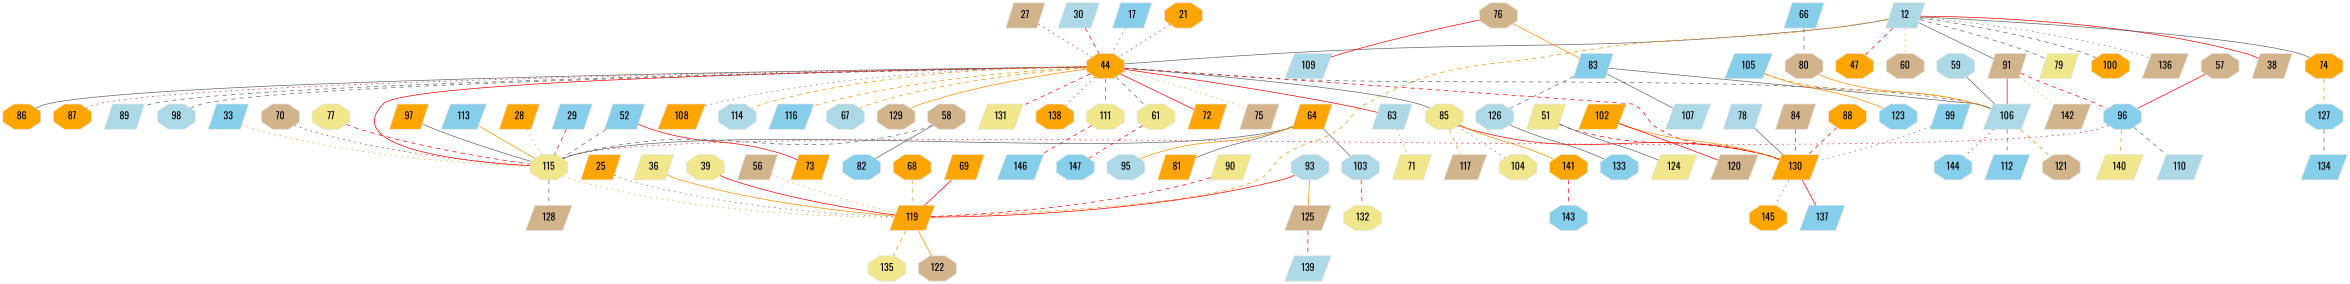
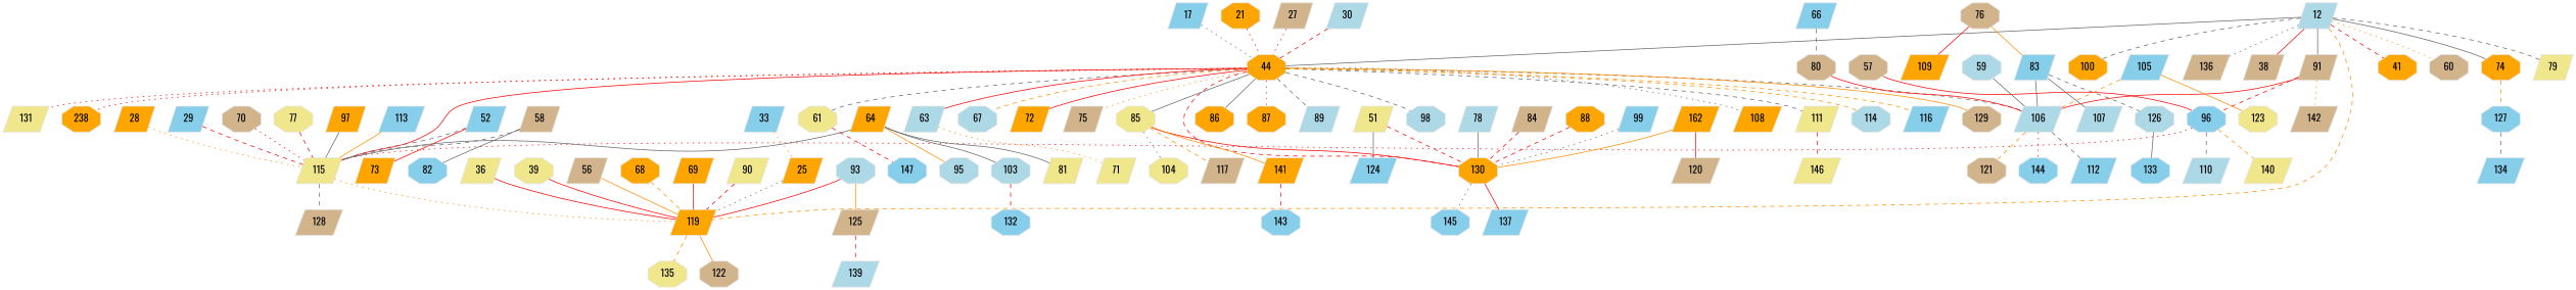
  graph {
    fontname=Oswald
    node [color=gray90 fillcolor=orange fontname=Oswald shape=parallelogram style=filled]
    edge [color=red fontname=Oswald style=solid]
    12 [fillcolor=lightblue super="+5"]
    38 [fillcolor=tan]
    44 [shape=octagon super="+15+22+16+31+6"]
-   47 [shape=octagon]
+   47 [shape=octagon label=41]
    60 [fillcolor=tan shape=octagon]
    74 [shape=octagon]
    79 [fillcolor=khaki]
    91 [fillcolor=tan super="+43"]
    100 [shape=octagon super="+14"]
    119 [super="+49+118"]
    136 [fillcolor=tan super="+45"]
-   115 [fillcolor=khaki shape=octagon super="+23+7"]
+   115 [fillcolor=khaki super="+23+7"]
    61 [fillcolor=khaki shape=octagon super="+48"]
    63 [fillcolor=lightblue]
    67 [fillcolor=lightblue shape=octagon]
    72
    75 [fillcolor=tan]
    85 [fillcolor=khaki shape=octagon super="+65"]
    86 [shape=octagon]
    87 [shape=octagon]
    89 [fillcolor=lightblue]
    98 [fillcolor=lightblue shape=octagon]
    106 [fillcolor=lightblue super="+4+53+101"]
    108
-   111 [fillcolor=khaki shape=octagon]
+   111 [fillcolor=khaki]
    114 [fillcolor=lightblue shape=octagon]
    116 [fillcolor=skyblue]
    129 [fillcolor=tan shape=octagon]
-   130 [super="+54+92"]
+   130 [shape=octagon super="+54+92"]
    131 [fillcolor=khaki]
-   138 [shape=octagon]
+   138 [shape=octagon label=238]
    127 [fillcolor=skyblue shape=octagon]
    96 [fillcolor=skyblue shape=octagon super="+37"]
    142 [fillcolor=tan]
    122 [fillcolor=tan shape=octagon]
    135 [fillcolor=khaki shape=octagon]
    17 [fillcolor=skyblue]
    21 [shape=octagon]
    25
    27 [fillcolor=tan]
    128 [fillcolor=tan]
    28
    29 [fillcolor=skyblue]
    30 [fillcolor=lightblue]
    33 [fillcolor=skyblue]
    36 [fillcolor=khaki]
    39 [fillcolor=khaki shape=octagon]
    147 [fillcolor=skyblue shape=octagon]
    71 [fillcolor=khaki]
    104 [fillcolor=khaki shape=octagon]
    117 [fillcolor=tan]
-   141 [shape=octagon]
+   141
    112 [fillcolor=skyblue]
    121 [fillcolor=tan shape=octagon]
    144 [fillcolor=skyblue shape=octagon]
-   146 [fillcolor=skyblue]
+   146 [fillcolor=khaki]
    137 [fillcolor=skyblue]
-   145 [shape=octagon]
+   145 [fillcolor=skyblue shape=octagon]
    51 [fillcolor=khaki]
-   124 [fillcolor=khaki]
+   124 [fillcolor=skyblue]
    52 [fillcolor=skyblue]
    73
    56 [fillcolor=tan]
    110 [fillcolor=lightblue]
    140 [fillcolor=khaki]
    57 [fillcolor=tan shape=octagon]
-   58 [fillcolor=tan shape=octagon super="+9+55"]
+   58 [fillcolor=tan super="+9+55"]
    82 [fillcolor=skyblue shape=octagon]
    59 [fillcolor=lightblue shape=octagon]
    64 [super="+50"]
-   81
+   81 [fillcolor=khaki]
    95 [fillcolor=lightblue shape=octagon]
    103 [fillcolor=lightblue shape=octagon]
-   132 [fillcolor=khaki shape=octagon]
+   132 [fillcolor=skyblue shape=octagon]
    80 [fillcolor=tan shape=octagon super="+11+62"]
    66 [fillcolor=skyblue]
    68 [shape=octagon]
    69
    70 [fillcolor=tan shape=octagon]
    134 [fillcolor=skyblue]
    83 [fillcolor=skyblue super="+26"]
    107 [fillcolor=lightblue]
    126 [fillcolor=lightblue shape=octagon]
    76 [fillcolor=tan shape=octagon]
-   109 [fillcolor=lightblue]
+   109
    77 [fillcolor=khaki shape=octagon]
    78 [fillcolor=lightblue]
    133 [fillcolor=skyblue shape=octagon]
    84 [fillcolor=tan]
    143 [fillcolor=skyblue shape=octagon]
    88 [shape=octagon]
    90 [fillcolor=khaki]
    93 [fillcolor=lightblue shape=octagon]
    125 [fillcolor=tan]
    139 [fillcolor=lightblue]
    97
    99 [fillcolor=skyblue]
-   102
+   102 [label=162]
    120 [fillcolor=tan]
    105 [fillcolor=skyblue super="+13"]
-   123 [fillcolor=skyblue shape=octagon]
+   123 [fillcolor=khaki shape=octagon]
    113 [fillcolor=skyblue]
    12 -- 38
    12 -- 44 [color=gray40 weight=3]
    12 -- 47 [style=dashed]
    12 -- 60 [color=darkorange style=dotted]
    12 -- 74 [color=gray40]
    12 -- 79 [color=gray40 style=dashed]
    12 -- 91 [color=gray40]
    12 -- 100 [color=gray40 style=dashed]
    12 -- 119 [color=darkorange style=dashed weight=2]
    12 -- 136 [color=gray40 style=dotted]
    44 -- 115
    44 -- 61 [color=gray40 style=dashed]
    44 -- 63
    44 -- 67 [color=darkorange style=dashed]
    44 -- 72
    44 -- 75 [color=darkorange style=dotted]
    44 -- 85 [color=gray40]
    44 -- 86 [color=gray40]
    44 -- 87 [style=dotted]
    44 -- 89 [color=gray40 style=dashed]
    44 -- 98 [color=gray40 style=dashed]
    44 -- 106 [color=gray40 style=dashed weight=2]
    44 -- 108 [color=gray40 style=dotted]
    44 -- 111 [color=gray40 style=dashed]
    44 -- 114 [color=darkorange style=dashed]
    44 -- 116 [color=darkorange style=dashed]
    44 -- 129 [color=darkorange]
    44 -- 130 [style=dashed weight=2]
-   44 -- 131 [style=dashed]
+   44 -- 131 [style=dotted]
    44 -- 138 [style=dotted]
    74 -- 127 [color=darkorange style=dashed]
    91 -- 106
    91 -- 96 [style=dashed]
    91 -- 142 [color=darkorange style=dotted]
    119 -- 122 [color=darkorange]
    119 -- 135 [color=darkorange style=dashed]
    115 -- 119 [color=darkorange style=dotted]
    115 -- 128 [color=gray40 style=dashed]
    61 -- 147 [style=dashed]
    63 -- 71 [color=darkorange style=dotted]
    85 -- 130
    85 -- 104 [color=gray40 style=dotted]
    85 -- 117 [color=darkorange style=dashed]
    85 -- 141 [color=darkorange]
    106 -- 112 [color=gray40 style=dashed]
    106 -- 121 [color=darkorange style=dashed]
    106 -- 144 [style=dotted]
    111 -- 146 [style=dashed]
    130 -- 137
    130 -- 145 [color=gray40 style=dotted]
    127 -- 134 [color=gray40 style=dashed]
    96 -- 115 [style=dotted weight=3]
    96 -- 110 [color=gray40 style=dashed]
    96 -- 140 [color=darkorange style=dashed]
    17 -- 44 [color=gray40 style=dotted]
    21 -- 44 [style=dotted]
    25 -- 119 [color=gray40 style=dotted]
    27 -- 44 [style=dotted]
    28 -- 115 [color=darkorange style=dotted]
    29 -- 115 [style=dashed]
    30 -- 44 [style=dashed]
-   33 -- 115 [color=darkorange style=dotted]
-   36 -- 119 [color=darkorange]
+   33 -- 25 [color=darkorange style=dotted]
+   36 -- 119
    39 -- 119
    141 -- 143 [style=dashed]
    51 -- 130 [style=dashed]
    51 -- 124 [color=gray40]
    52 -- 115 [color=gray40 style=dashed]
    52 -- 73
-   56 -- 119 [color=darkorange style=dotted]
+   56 -- 119 [color=darkorange]
    57 -- 96
    58 -- 115 [color=gray40 style=dashed]
    58 -- 82 [color=gray40]
    59 -- 106 [color=gray40]
    64 -- 115 [color=gray40]
    64 -- 81 [color=gray40]
    64 -- 95 [color=darkorange]
    64 -- 103 [color=gray40]
    103 -- 132 [style=dashed]
-   80 -- 106 [color=darkorange]
+   80 -- 106
    66 -- 80 [color=gray40 style=dashed]
    68 -- 119 [color=darkorange style=dashed]
    69 -- 119
    70 -- 115 [style=dotted]
    83 -- 106 [color=gray40]
    83 -- 107 [color=gray40]
    83 -- 126 [color=gray40 style=dashed]
    126 -- 133 [color=gray40]
    76 -- 83 [color=darkorange]
    76 -- 109
    77 -- 115 [style=dashed]
    78 -- 130 [color=gray40]
    84 -- 130 [style=dashed]
    88 -- 130 [style=dashed]
    90 -- 119 [style=dashed]
    93 -- 119
    93 -- 125 [color=darkorange]
    125 -- 139 [style=dashed]
    97 -- 115 [color=gray40]
    99 -- 130 [color=gray40 style=dotted]
    102 -- 130 [color=darkorange]
    102 -- 120
    105 -- 106 [color=darkorange style=dashed]
    105 -- 123 [color=darkorange]
    113 -- 115 [color=darkorange]
  }
